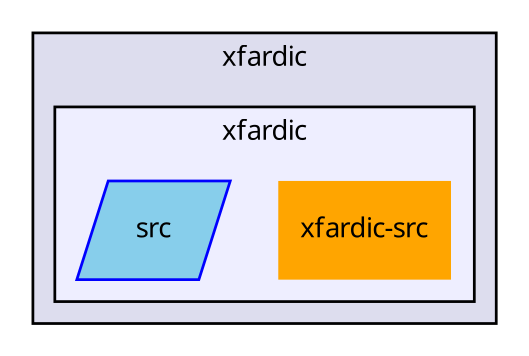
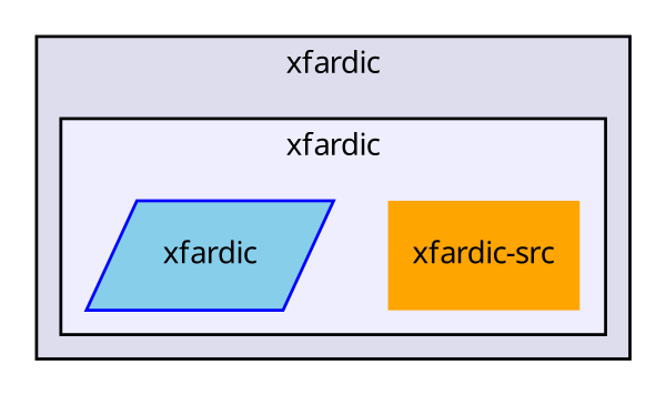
  digraph {
    compound=true
    node [fontname="FreeSans.ttf" fontsize=10 style=filled color=blue]
    n1 [label="xfardic-src" shape=plaintext fillcolor=orange]
-   n2 [fillcolor=skyblue label=src shape=parallelogram]
+   n2 [fillcolor=skyblue label=xfardic shape=parallelogram]
    subgraph cluster_1 {
      bgcolor="#ddddee"
      fontname="FreeSans.ttf"
      fontsize=10
      label=xfardic
      pencolor=black
      subgraph cluster_2 {
        bgcolor="#eeeeff"
        fontname="FreeSans.ttf"
        fontsize=10
        pencolor=black
        n1
        n2
      }
    }
  }
